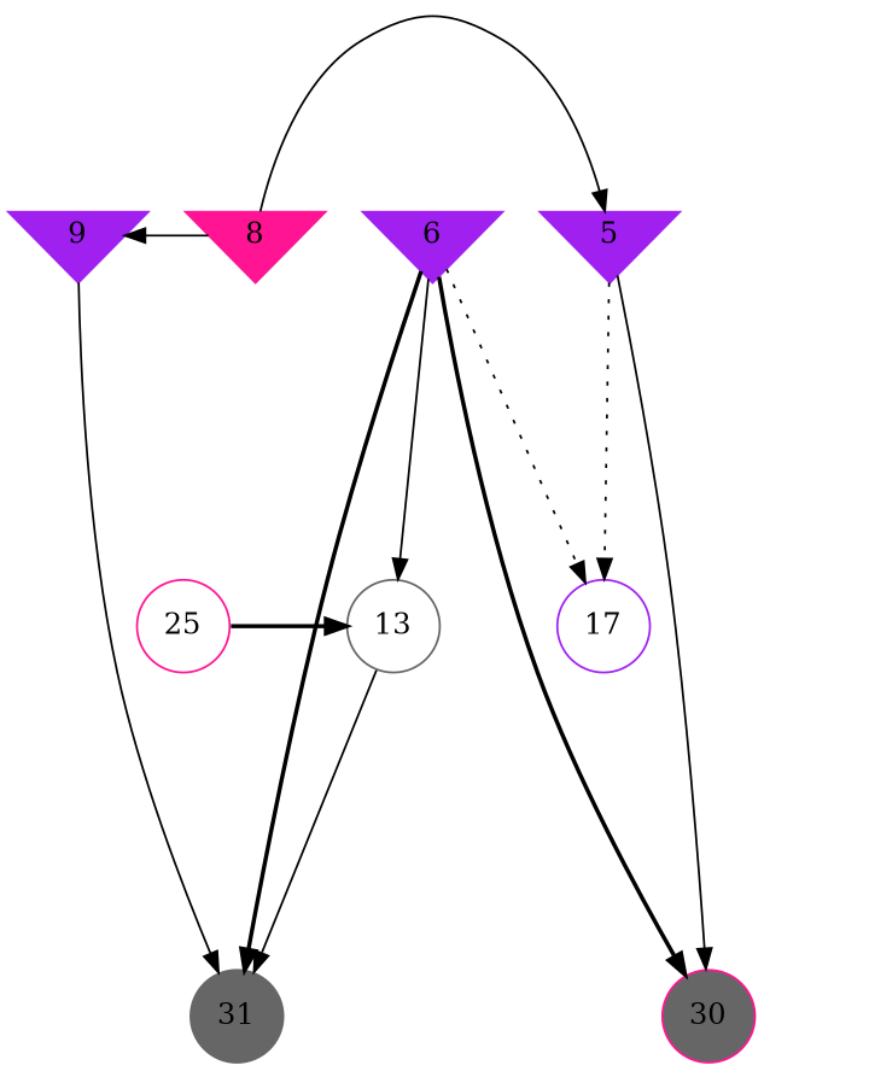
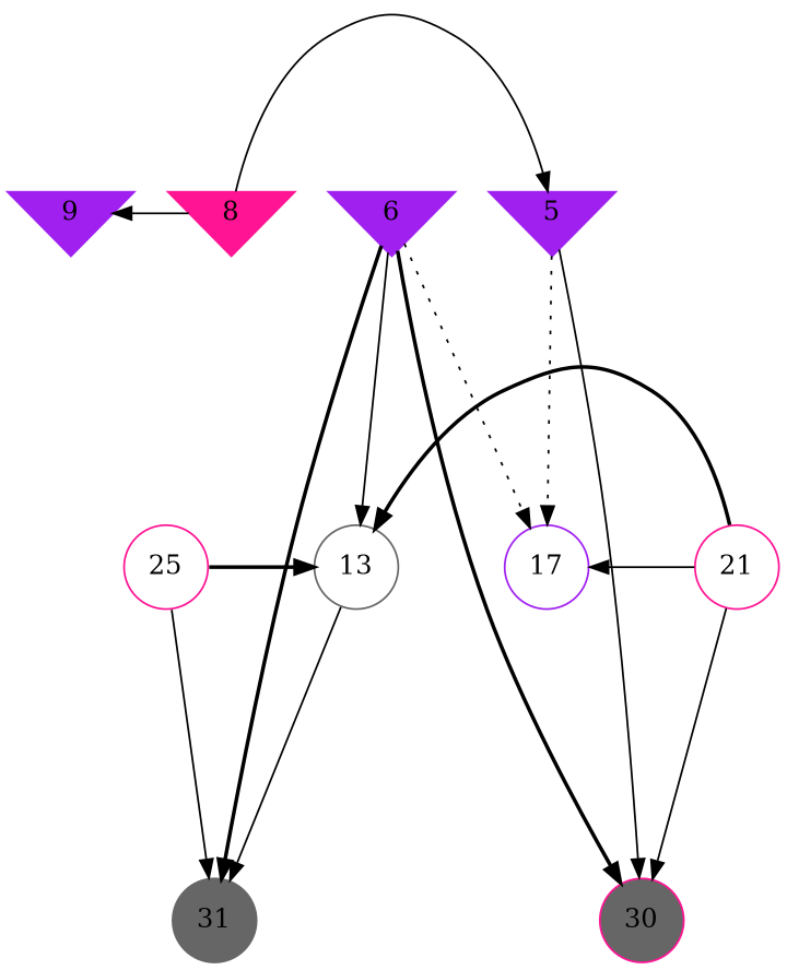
  digraph {
    ranksep=2.0
    node [color=purple shape=circle style=filled]
    edge [style=solid]
    5 [shape=invtriangle]
    6 [shape=invtriangle]
    8 [color=deeppink shape=invtriangle]
    9 [shape=invtriangle]
    13 [color=gray40 style=""]
    17 [style=""]
+   21 [color=deeppink style=""]
    25 [color=deeppink style=""]
    30 [color=deeppink fillcolor=gray40]
    31 [color=gray40]
    subgraph sub_1 {
      rank=same
      5
      6
      8
      9
    }
    subgraph sub_2 {
      rank=same
      13
      17
+     21
      25
    }
    subgraph sub_3 {
      rank=same
      30
      31
    }
    5 -> 17 [style=dotted]
    5 -> 30
    6 -> 13
    6 -> 17 [style=dotted]
    6 -> 30 [style=bold]
    6 -> 31 [style=bold]
    8 -> 5
    8 -> 9
    13 -> 31
+   21 -> 13 [style=bold]
+   21 -> 17
+   21 -> 30
    25 -> 13 [style=bold]
-   9 -> 31
+   25 -> 31
  }
